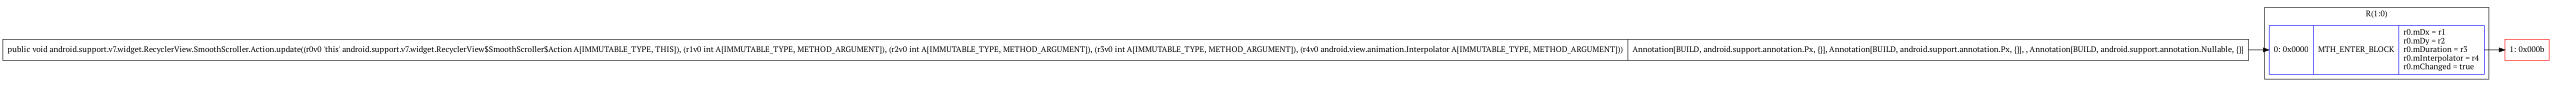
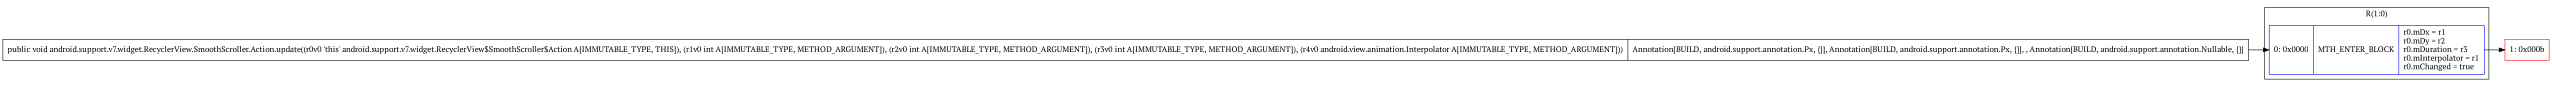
  digraph {
    rankdir=LR
    fontname="PT Serif"
    node [shape=record fontname="PT Serif"]
    edge [fontname="PT Serif"]
-   n1 [color=blue label="{0\:\ 0x0000|MTH_ENTER_BLOCK\l|r0.mDx = r1\lr0.mDy = r2\lr0.mDuration = r3\lr0.mInterpolator = r4\lr0.mChanged = true\l}"]
+   n1 [color=blue label="{0\:\ 0x0000|MTH_ENTER_BLOCK\l|r0.mDx = r1\lr0.mDy = r2\lr0.mDuration = r3\lr0.mInterpolator = r1\lr0.mChanged = true\l}"]
    n2 [color=red label="{1\:\ 0x000b}"]
    n3 [label="{public void android.support.v7.widget.RecyclerView.SmoothScroller.Action.update((r0v0 'this' android.support.v7.widget.RecyclerView$SmoothScroller$Action A[IMMUTABLE_TYPE, THIS]), (r1v0 int A[IMMUTABLE_TYPE, METHOD_ARGUMENT]), (r2v0 int A[IMMUTABLE_TYPE, METHOD_ARGUMENT]), (r3v0 int A[IMMUTABLE_TYPE, METHOD_ARGUMENT]), (r4v0 android.view.animation.Interpolator A[IMMUTABLE_TYPE, METHOD_ARGUMENT]))  | Annotation[BUILD, android.support.annotation.Px, \{\}], Annotation[BUILD, android.support.annotation.Px, \{\}], , Annotation[BUILD, android.support.annotation.Nullable, \{\}]\l}"]
    subgraph cluster_1 {
      label="R(1:0)"
      n1
    }
    n1 -> n2
    n3 -> n1
  }
